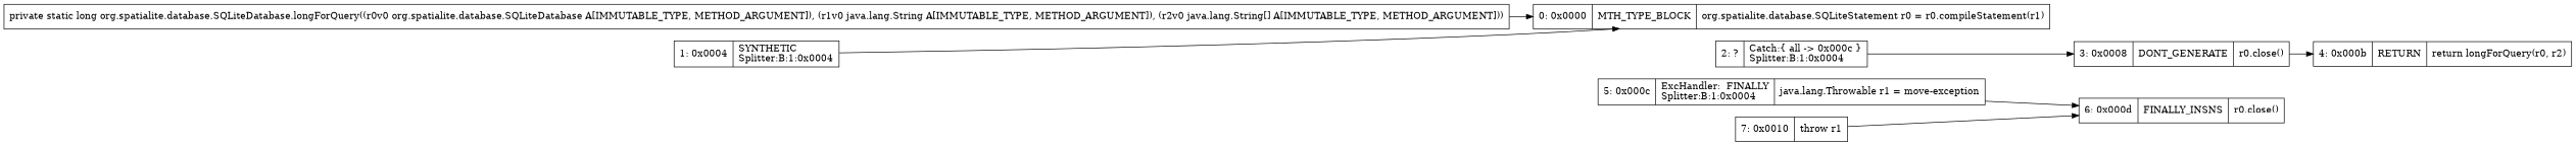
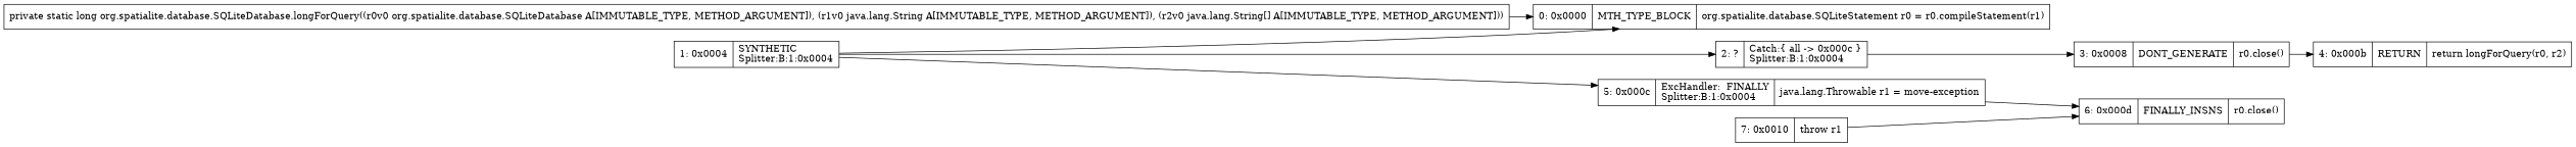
  digraph {
    rankdir=LR
    node [shape=record]
    n1 [label="{0\:\ 0x0000|MTH_TYPE_BLOCK\l|org.spatialite.database.SQLiteStatement r0 = r0.compileStatement(r1)\l}"]
    n2 [label="{1\:\ 0x0004|SYNTHETIC\lSplitter:B:1:0x0004\l}"]
    n3 [label="{2\:\ ?|Catch:\{ all \-\> 0x000c \}\lSplitter:B:1:0x0004\l}"]
    n4 [label="{5\:\ 0x000c|ExcHandler:  FINALLY\lSplitter:B:1:0x0004\l|java.lang.Throwable r1 = move\-exception\l}"]
    n5 [label="{3\:\ 0x0008|DONT_GENERATE\l|r0.close()\l}"]
    n6 [label="{6\:\ 0x000d|FINALLY_INSNS\l|r0.close()\l}"]
    n7 [label="{4\:\ 0x000b|RETURN\l|return longForQuery(r0, r2)\l}"]
    n8 [label="{7\:\ 0x0010|throw r1\l}"]
    n9 [label="{private static long org.spatialite.database.SQLiteDatabase.longForQuery((r0v0 org.spatialite.database.SQLiteDatabase A[IMMUTABLE_TYPE, METHOD_ARGUMENT]), (r1v0 java.lang.String A[IMMUTABLE_TYPE, METHOD_ARGUMENT]), (r2v0 java.lang.String[] A[IMMUTABLE_TYPE, METHOD_ARGUMENT])) }"]
    n2 -> n1
+   n2 -> n3
+   n2 -> n4
    n3 -> n5
    n4 -> n6
    n5 -> n7
    n8 -> n6
    n9 -> n1
  }
